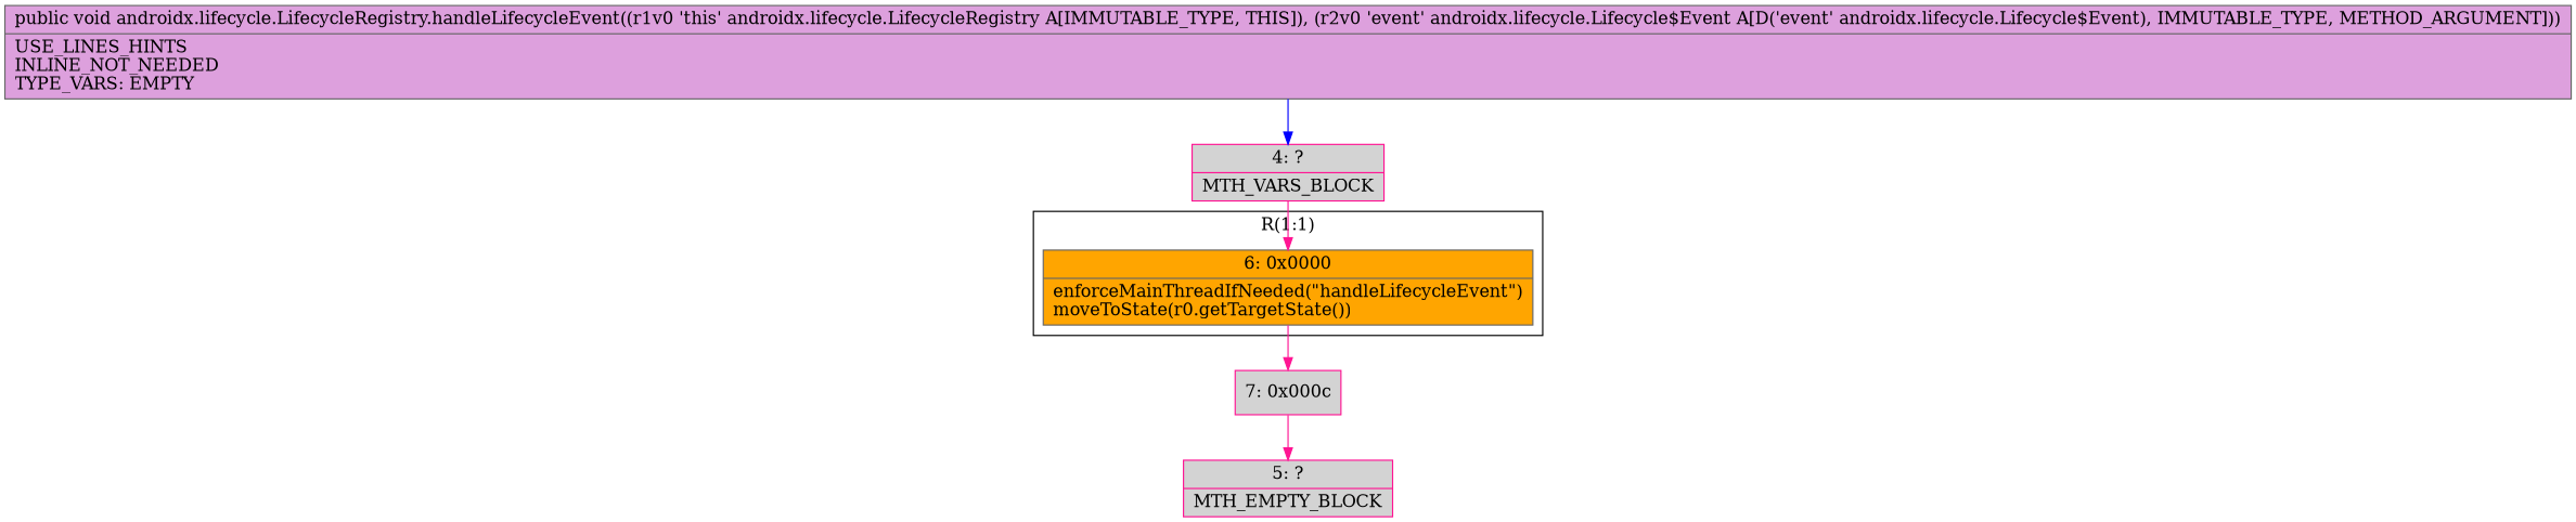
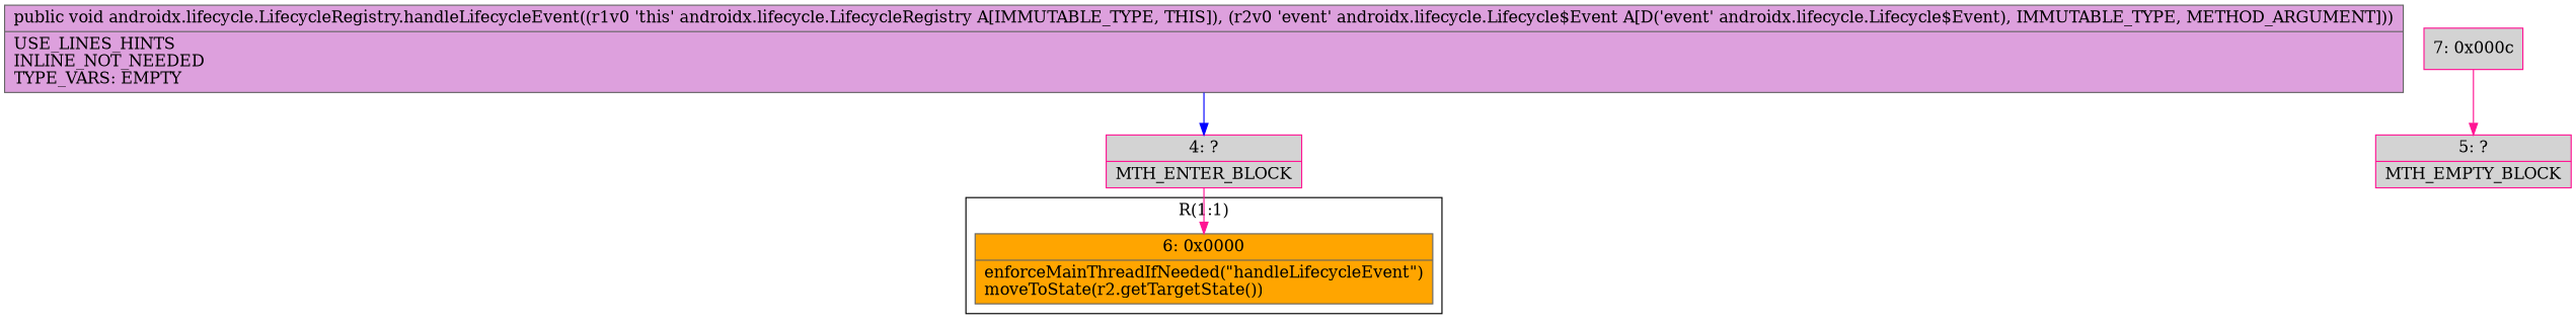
  digraph {
    node [color=deeppink fillcolor=lightgrey shape=record style=filled]
    edge [color=deeppink]
-   n1 [color=gray40 fillcolor=orange label="{6\:\ 0x0000|enforceMainThreadIfNeeded(\"handleLifecycleEvent\")\lmoveToState(r0.getTargetState())\l}"]
+   n1 [color=gray40 fillcolor=orange label="{6\:\ 0x0000|enforceMainThreadIfNeeded(\"handleLifecycleEvent\")\lmoveToState(r2.getTargetState())\l}"]
    n2 [label="{7\:\ 0x000c}"]
    n3 [label="{5\:\ ?|MTH_EMPTY_BLOCK\l}"]
-   n4 [label="{4\:\ ?|MTH_VARS_BLOCK\l}"]
+   n4 [label="{4\:\ ?|MTH_ENTER_BLOCK\l}"]
    n5 [color=gray40 fillcolor=plum label="{public void androidx.lifecycle.LifecycleRegistry.handleLifecycleEvent((r1v0 'this' androidx.lifecycle.LifecycleRegistry A[IMMUTABLE_TYPE, THIS]), (r2v0 'event' androidx.lifecycle.Lifecycle$Event A[D('event' androidx.lifecycle.Lifecycle$Event), IMMUTABLE_TYPE, METHOD_ARGUMENT]))  | USE_LINES_HINTS\lINLINE_NOT_NEEDED\lTYPE_VARS: EMPTY\l}"]
    subgraph cluster_1 {
      label="R(1:1)"
      n1
    }
-   n1 -> n2
    n2 -> n3
    n4 -> n1
    n5 -> n4 [color=blue]
  }
